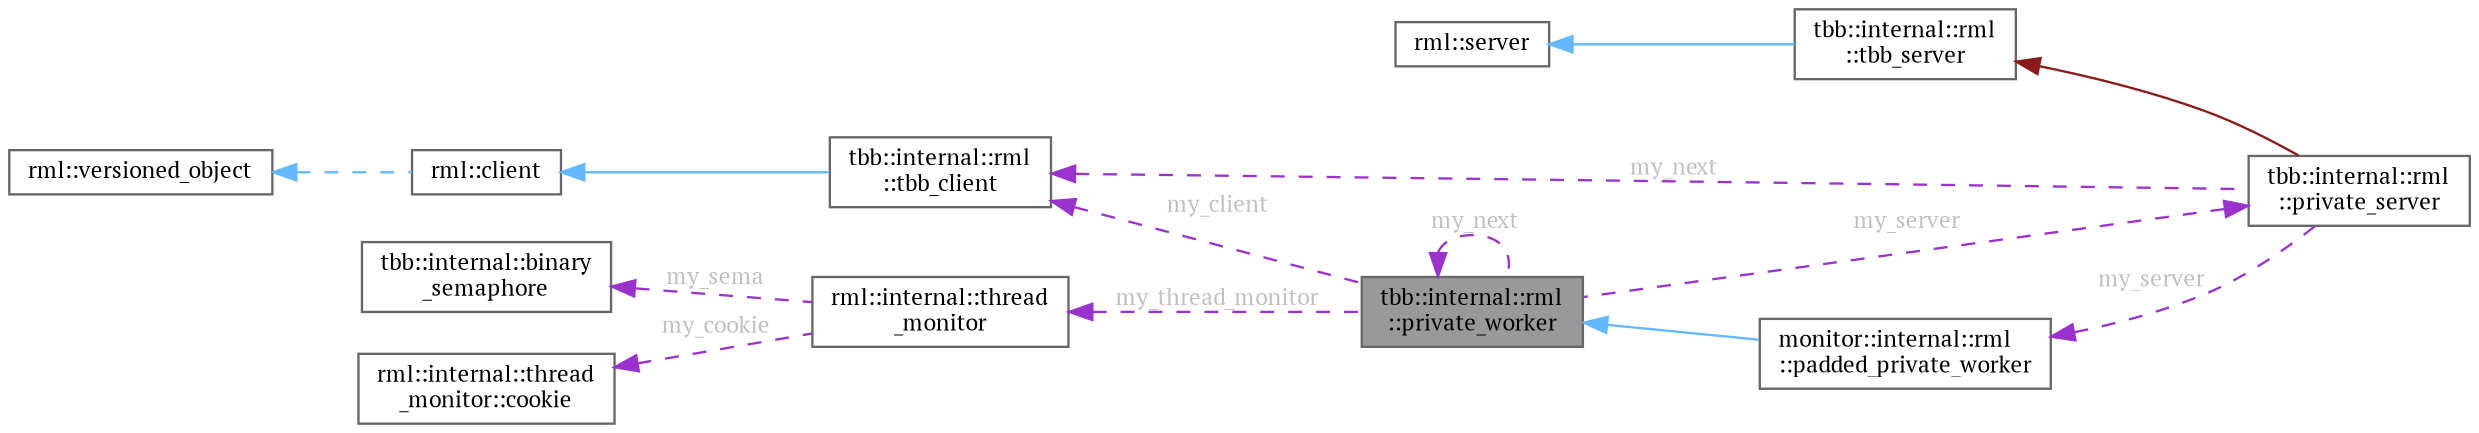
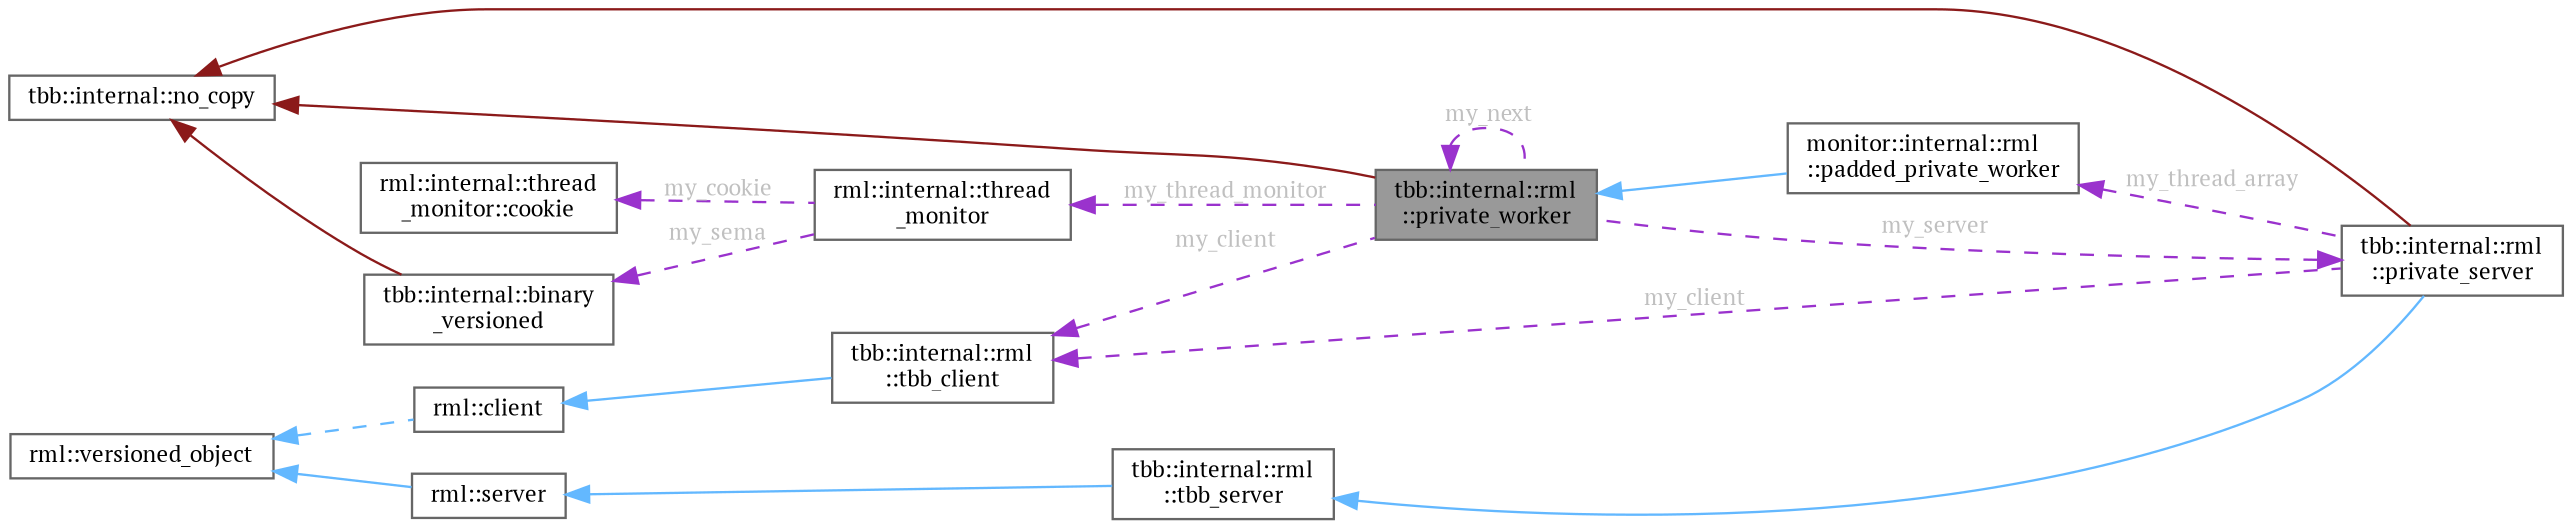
  digraph {
    fontname="PT Serif"
    rankdir=LR
    node [color=gray40 fillcolor=white fontname="PT Serif" fontsize=10 shape=box style=filled]
    edge [color=darkorchid3 dir=back fontname="PT Serif" fontsize=10 labelfontname=Helvetica labelfontsize=10 style=dashed]
    n1 [fillcolor=grey60 fontcolor=black height=0.2 label="tbb::internal::rml\l::private_worker" width=0.4]
    n2 [height=0.2 label="monitor::internal::rml\l::padded_private_worker" width=0.4]
    n3 [height=0.2 label="tbb::internal::rml\l::private_server" width=0.4]
-   n5 [height=0.2 label="tbb::internal::binary\l_semaphore" width=0.4]
+   n4 [height=0.2 label="tbb::internal::no_copy" width=0.4]
+   n5 [height=0.2 label="tbb::internal::binary\l_versioned" width=0.4]
    n6 [height=0.2 label="rml::internal::thread\l_monitor" width=0.4]
    n7 [height=0.2 label="tbb::internal::rml\l::tbb_server" width=0.4]
    n8 [height=0.2 label="rml::server" width=0.4]
    n9 [height=0.2 label="rml::versioned_object" width=0.4]
    n10 [height=0.2 label="rml::client" width=0.4]
    n11 [height=0.2 label="tbb::internal::rml\l::tbb_client" width=0.4]
    n12 [height=0.2 label="rml::internal::thread\l_monitor::cookie" width=0.4]
    n1 -> n1 [fontcolor=grey label=" my_next"]
    n1 -> n2 [color=steelblue1 style=solid]
-   n2 -> n3 [fontcolor=grey label=" my_server"]
+   n2 -> n3 [fontcolor=grey label=" my_thread_array"]
    n3 -> n1 [fontcolor=grey label=" my_server"]
+   n4 -> n1 [color=firebrick4 style=solid]
+   n4 -> n3 [color=firebrick4 style=solid]
+   n4 -> n5 [color=firebrick4 style=solid]
    n5 -> n6 [fontcolor=grey label=" my_sema"]
    n6 -> n1 [fontcolor=grey label=" my_thread_monitor"]
-   n7 -> n3 [color=firebrick4 style=solid]
+   n7 -> n3 [color=steelblue1 style=solid]
    n8 -> n7 [color=steelblue1 style=solid]
+   n9 -> n8 [color=steelblue1 style=solid]
    n9 -> n10 [color=steelblue1]
    n10 -> n11 [color=steelblue1 style=solid]
    n11 -> n1 [fontcolor=grey label=" my_client"]
-   n11 -> n3 [fontcolor=grey label=" my_next"]
+   n11 -> n3 [fontcolor=grey label=" my_client"]
    n12 -> n6 [fontcolor=grey label=" my_cookie"]
  }
